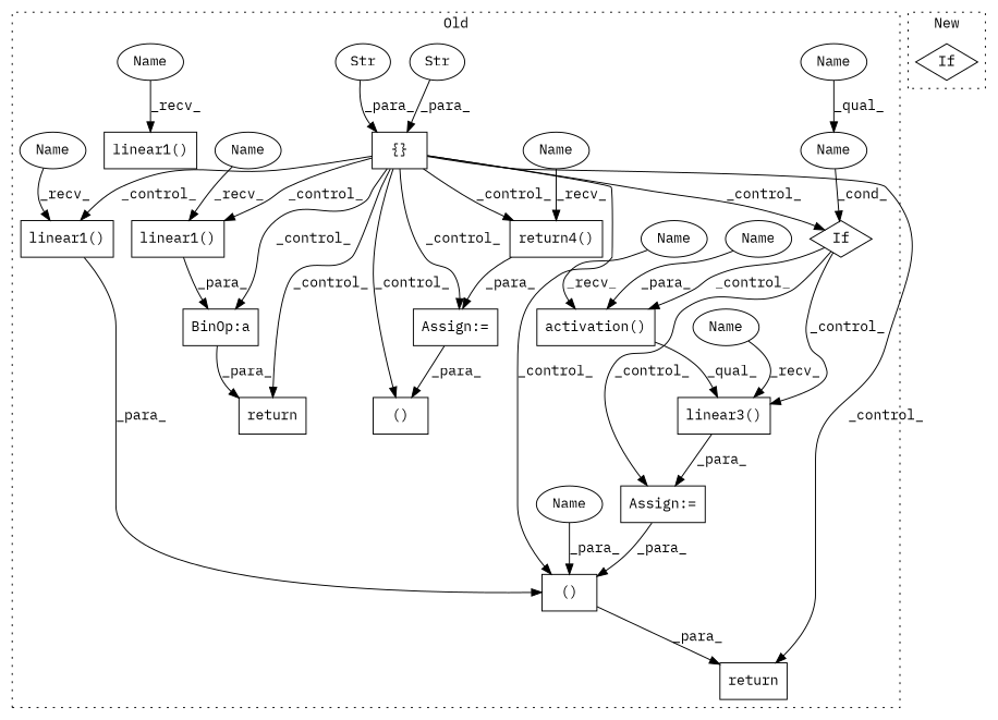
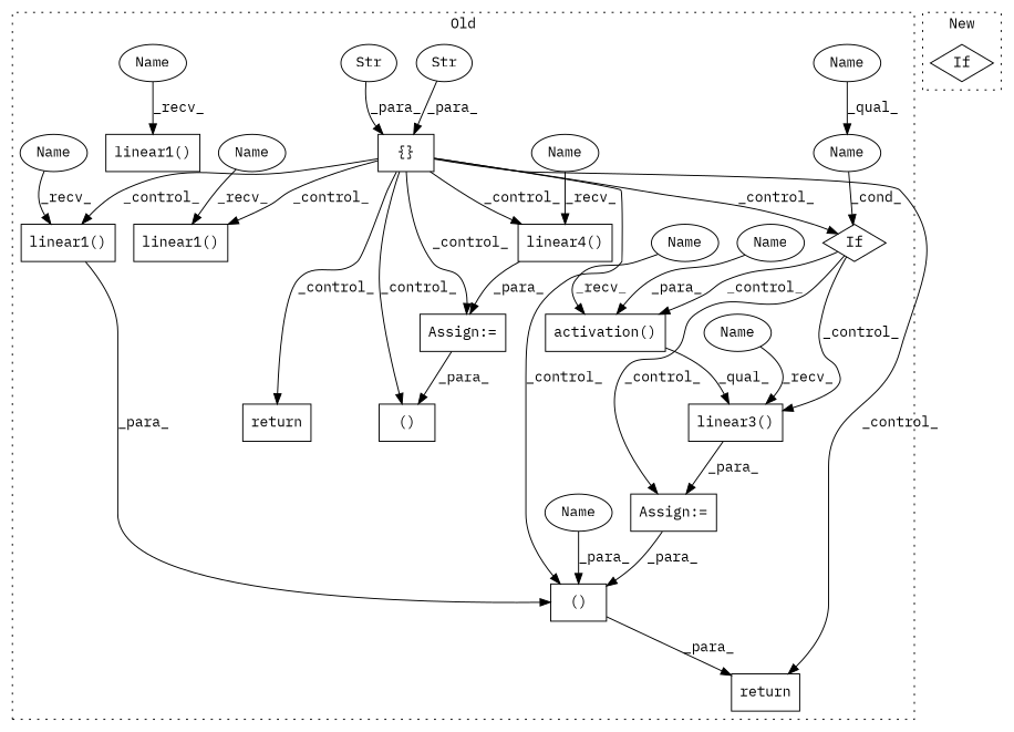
  digraph {
    fontname="IBM Plex Mono"
    node [a=87 fontname="IBM Plex Mono" l=4 s=18473 shape=box]
    edge [fontname="IBM Plex Mono"]
    n1 [a=75 l="13,1" label="linear3()" s="18527,18566"]
    n2 [a=96 l=3 label=If s=18470 shape=diamond]
    n3 [a=54 l=26 label="()" s=18765]
-   n4 [a=75 l="13,1" label="return4()" s="19178,19192"]
+   n4 [a=75 l="13,1" label="linear4()" s="19178,19192"]
    n5 [a=54 l=15 label="()" s=19227]
    n6 [l=20 label=Name shape=ellipse]
    n7 [a=75 l="13,1" label="linear1()" s="18343,18357"]
    n8 [a=59 l="1,0" label="{}" s="18250,18294"]
    n9 [a=66 l=13 label=Str s=18281 shape=ellipse]
    n10 [a=66 l=15 label=Str s=18264 shape=ellipse]
    n11 [a=75 l="16,1" label="activation()" s="18540,18565"]
    n12 [a=75 l="13,1" label="linear1()" s="18896,18910"]
-   n13 [a=82 l=3 label="BinOp:a" s=19022]
    n14 [a=68 l=3 label="Assign:=" s=18524]
    n15 [a=68 l=3 label="Assign:=" s=19175]
    n16 [a=93 l=7 label=return s=18749]
    n17 [a=75 l="13,1" label="linear1()" s="18149,18163"]
    n18 [a=93 l=7 label=return s=19002]
    n19 [l=9 label=Name s=18556 shape=ellipse]
    n20 [l=9 label=Name s=18767 shape=ellipse]
    n21 [label=Name shape=ellipse]
    n22 [label=Name s=18896 shape=ellipse]
    n23 [label=Name s=18527 shape=ellipse]
    n24 [label=Name s=19178 shape=ellipse]
    n25 [label=Name s=18149 shape=ellipse]
    n26 [label=Name s=18540 shape=ellipse]
    n27 [label=Name s=18343 shape=ellipse]
    n28 [a=96 l=3 label=If s=15269 shape=diamond]
    subgraph cluster_1 {
      label=Old
      style=dotted
      n1
      n2
      n3
      n4
      n5
      n6
      n7
      n8
      n9
      n10
      n11
      n12
-     n13
      n14
      n15
      n16
      n17
      n18
      n19
      n20
      n21
      n22
      n23
      n24
      n25
      n26
      n27
    }
    subgraph cluster_2 {
      label=New
      style=dotted
      n28
    }
    n1 -> n14 [label=_para_]
    n2 -> n1 [label=_control_]
    n2 -> n11 [label=_control_]
    n2 -> n14 [label=_control_]
    n3 -> n16 [label=_para_]
    n4 -> n15 [label=_para_]
    n6 -> n2 [label=_cond_]
    n7 -> n3 [label=_para_]
    n8 -> n2 [label=_control_]
    n8 -> n3 [label=_control_]
    n8 -> n4 [label=_control_]
    n8 -> n5 [label=_control_]
    n8 -> n7 [label=_control_]
    n8 -> n12 [label=_control_]
-   n8 -> n13 [label=_control_]
    n8 -> n15 [label=_control_]
    n8 -> n16 [label=_control_]
    n8 -> n18 [label=_control_]
    n9 -> n8 [label=_para_]
    n10 -> n8 [label=_para_]
    n11 -> n1 [label=_qual_]
-   n12 -> n13 [label=_para_]
-   n13 -> n18 [label=_para_]
    n14 -> n3 [label=_para_]
    n15 -> n5 [label=_para_]
    n19 -> n11 [label=_para_]
    n20 -> n3 [label=_para_]
    n21 -> n6 [label=_qual_]
    n22 -> n12 [label=_recv_]
    n23 -> n1 [label=_recv_]
    n24 -> n4 [label=_recv_]
    n25 -> n17 [label=_recv_]
    n26 -> n11 [label=_recv_]
    n27 -> n7 [label=_recv_]
  }
